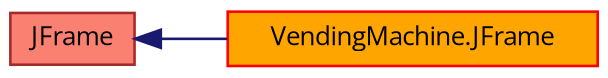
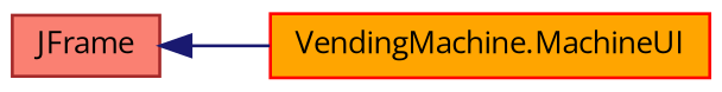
  digraph {
    rankdir=LR
    fontname="Open Sans"
    node [fontname="Open Sans" fontsize=10 shape=record style=filled]
    n1 [color=brown fillcolor=salmon height=0.2 label=JFrame width=0.4]
-   n2 [color=red fillcolor=orange height=0.2 label="VendingMachine.JFrame" width=0.4]
+   n2 [color=red fillcolor=orange height=0.2 label="VendingMachine.MachineUI" width=0.4]
    n1 -> n2 [color=midnightblue dir=back fontname="Open Sans" fontsize=10 labelfontname=Helvetica labelfontsize=10 style=solid]
  }
